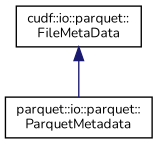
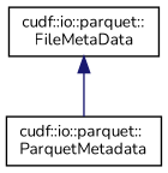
  digraph {
    rankdir=TB
    fontname=Nunito
    node [color=black fillcolor=white fontname=Nunito fontsize=10 shape=record style=filled]
    n1 [height=0.2 label="cudf::io::parquet::\lFileMetaData" width=0.4]
-   n2 [height=0.2 label="parquet::io::parquet::\lParquetMetadata" width=0.4]
+   n2 [height=0.2 label="cudf::io::parquet::\lParquetMetadata" width=0.4]
    n1 -> n2 [color=midnightblue dir=back fontname=Nunito fontsize=10 labelfontname=Helvetica labelfontsize=10 style=solid]
  }
